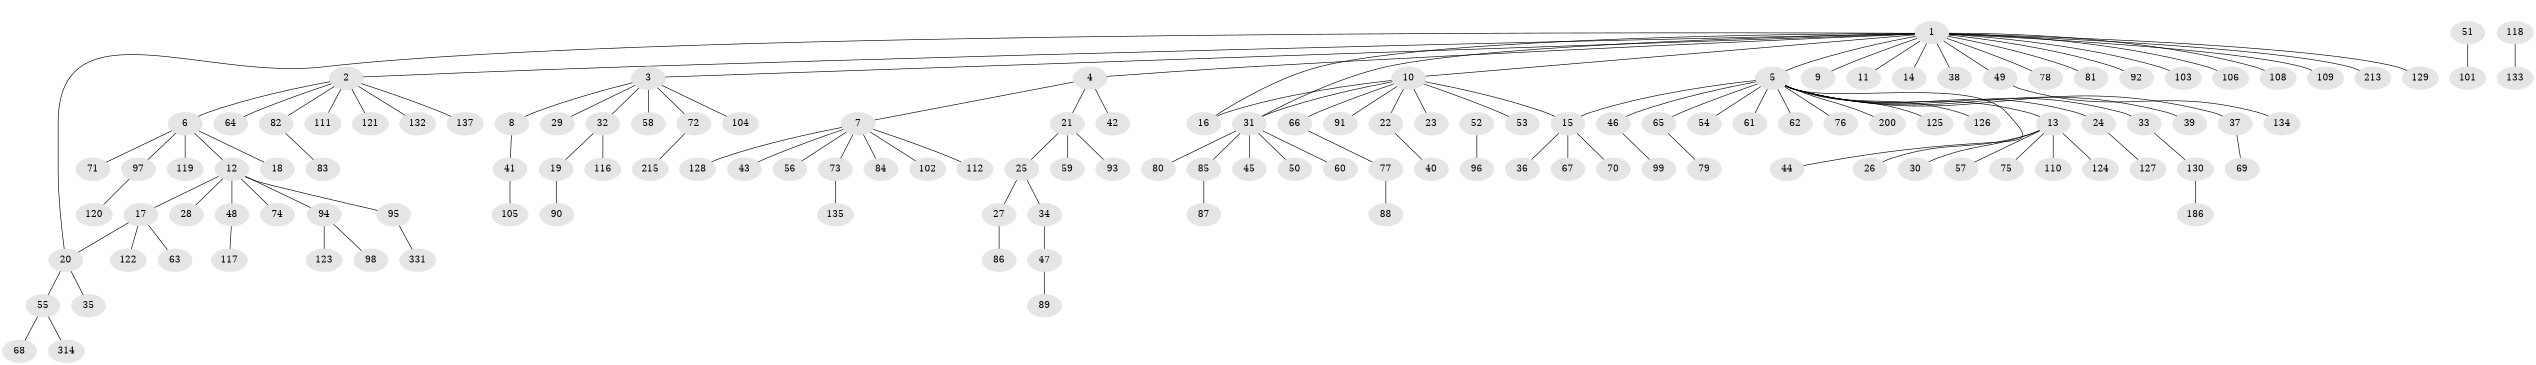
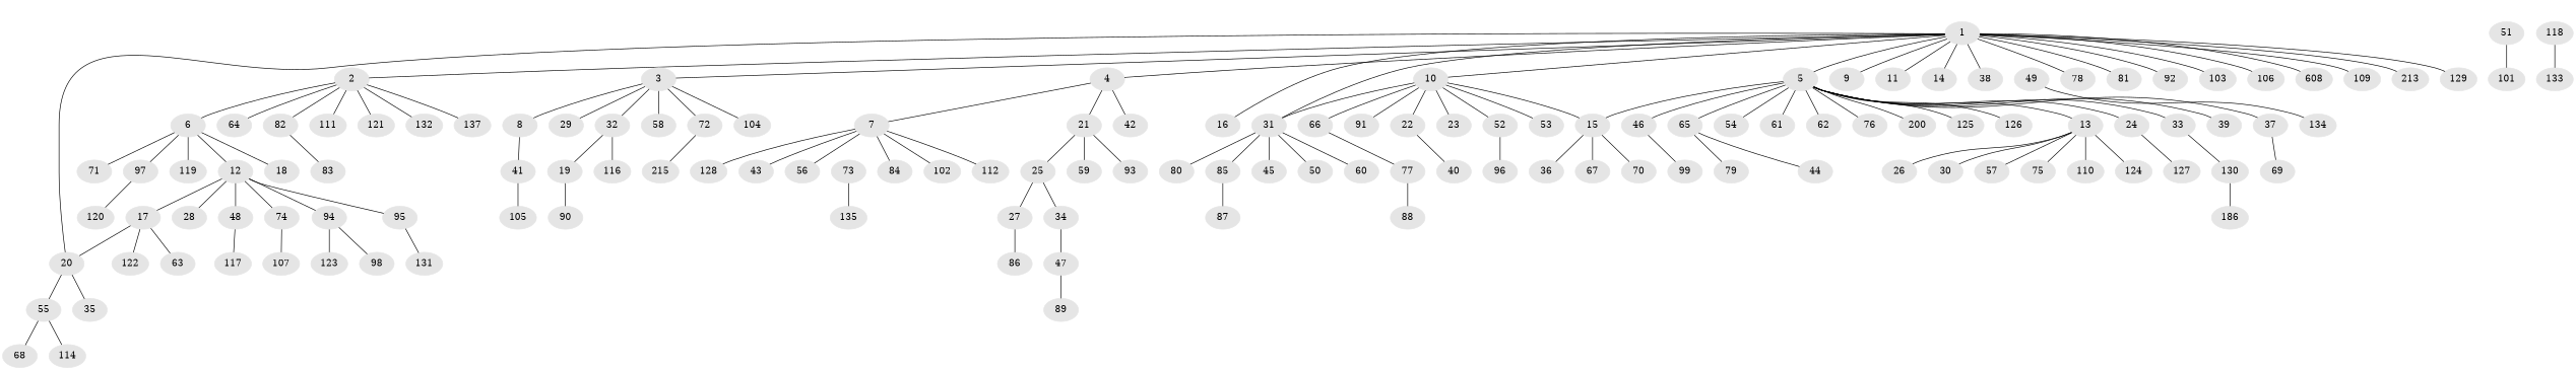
  graph {
    node [color=gray90 style=filled]
    1
    2
    3
    4
    5
    9
    10
    11
    14
    16
    20
    31
    38
    49
    78
    81
    92
    103
    106
-   108
+   108 [label=608]
    109
    n22 [label=213]
    129
    6
    64
    82
    111
    121
    132
    137
    8
    29
    32
    58
    72
    104
    7
    21
    42
    13
    15
    24
    33
    37
    39
    44
    46
    54
    61
    62
    65
    76
    n53 [label=200]
    125
    126
    22
    23
    52
    53
    66
    91
    35
    55
    45
    50
    60
    80
    85
    134
    51
    101
    12
    18
    71
    97
    119
    83
    41
    19
    90
    116
    n82 [label=215]
    43
    56
    73
    84
    102
    112
    128
    25
    59
    93
    26
    30
    57
    75
    110
    124
    36
    67
    70
    127
    130
    69
    99
    79
    17
    28
    48
    74
    94
    95
    120
    135
    105
    40
    96
    77
    63
    122
    117
+   107
    98
    123
-   131 [label=331]
+   131
    68
-   114 [label=314]
+   114
    27
    34
    86
    47
    87
    n133 [label=186]
    89
    118
    133
    88
    1 -- 2
    1 -- 3
    1 -- 4
    1 -- 5
    1 -- 9
    1 -- 10
    1 -- 11
    1 -- 14
    1 -- 16
    1 -- 20
    1 -- 31
    1 -- 38
-   1 -- 49
    1 -- 78
    1 -- 81
    1 -- 92
    1 -- 103
    1 -- 106
    1 -- 108
    1 -- 109
    1 -- n22
    1 -- 129
    2 -- 6
    2 -- 64
    2 -- 82
    2 -- 111
    2 -- 121
    2 -- 132
    2 -- 137
    3 -- 8
    3 -- 29
    3 -- 32
    3 -- 58
    3 -- 72
    3 -- 104
    4 -- 7
    4 -- 21
    4 -- 42
    5 -- 13
    5 -- 15
    5 -- 24
    5 -- 33
    5 -- 37
    5 -- 39
-   5 -- 44
+   65 -- 44
    5 -- 46
    5 -- 54
    5 -- 61
    5 -- 62
    5 -- 65
    5 -- 76
    5 -- n53
    5 -- 125
    5 -- 126
    10 -- 31
    10 -- 15
    10 -- 22
    10 -- 23
-   10 -- 16
+   10 -- 52
    10 -- 53
    10 -- 66
    10 -- 91
    20 -- 35
    20 -- 55
    31 -- 45
    31 -- 50
    31 -- 60
    31 -- 80
    31 -- 85
    49 -- 134
    6 -- 12
    6 -- 18
    6 -- 71
    6 -- 97
    6 -- 119
    82 -- 83
    8 -- 41
    32 -- 19
    32 -- 116
    72 -- n82
    7 -- 43
    7 -- 56
-   7 -- 73
    7 -- 84
    7 -- 102
    7 -- 112
    7 -- 128
    21 -- 25
    21 -- 59
    21 -- 93
    13 -- 26
    13 -- 30
    13 -- 57
    13 -- 75
    13 -- 110
    13 -- 124
    15 -- 36
    15 -- 67
    15 -- 70
    24 -- 127
    33 -- 130
    37 -- 69
    46 -- 99
    65 -- 79
    22 -- 40
    52 -- 96
    66 -- 77
    55 -- 68
    55 -- 114
    85 -- 87
    51 -- 101
    12 -- 17
    12 -- 28
    12 -- 48
    12 -- 74
    12 -- 94
    12 -- 95
    97 -- 120
    41 -- 105
    19 -- 90
    73 -- 135
    25 -- 27
    25 -- 34
    130 -- n133
    17 -- 20
    17 -- 63
    17 -- 122
    48 -- 117
+   74 -- 107
    94 -- 98
    94 -- 123
    95 -- 131
    77 -- 88
    27 -- 86
    34 -- 47
    47 -- 89
    118 -- 133
  }
